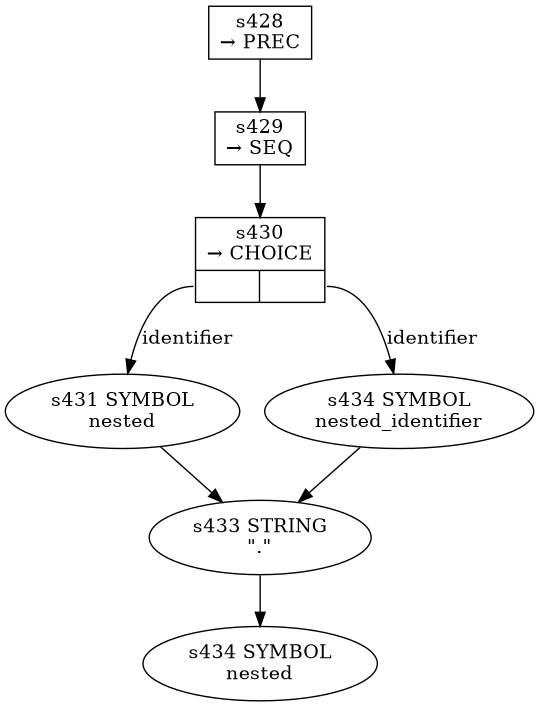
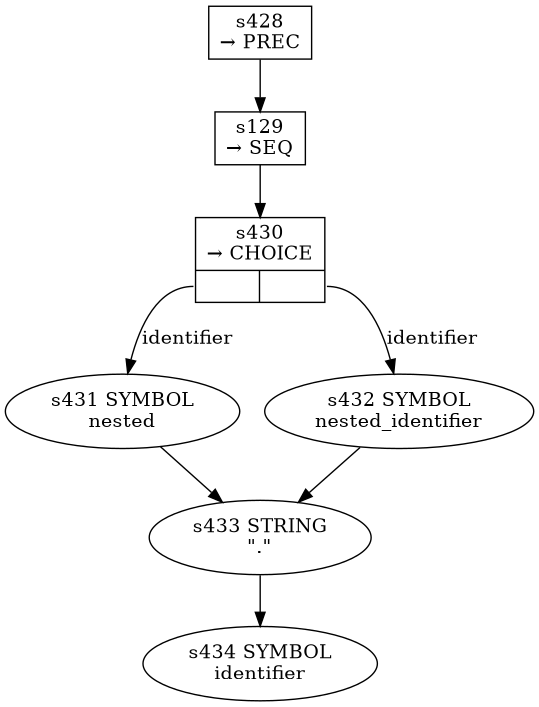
  digraph {
    rankdir=TB
    n1 [fixedsize=false label="s428\n&rarr; PREC" peripheries=1 shape=record]
-   n2 [fixedsize=false label="s429\n&rarr; SEQ" peripheries=1 shape=record]
+   n2 [fixedsize=false label="s129\n&rarr; SEQ" peripheries=1 shape=record]
    n3 [fixedsize=false label="{s430\n&rarr; CHOICE|{<p0>|<p1>}}" peripheries=1 shape=record]
    n4 [label="s431 SYMBOL\nnested"]
-   n5 [label="s434 SYMBOL\nnested_identifier"]
+   n5 [label="s432 SYMBOL\nnested_identifier"]
    n6 [label="s433 STRING\n\".\""]
-   n7 [label="s434 SYMBOL\nnested"]
+   n7 [label="s434 SYMBOL\nidentifier"]
    n1 -> n2
    n2 -> n3
    n3 -> n4 [label=identifier tailport=p0]
    n3 -> n5 [label=identifier tailport=p1]
    n4 -> n6
    n5 -> n6
    n6 -> n7
  }
